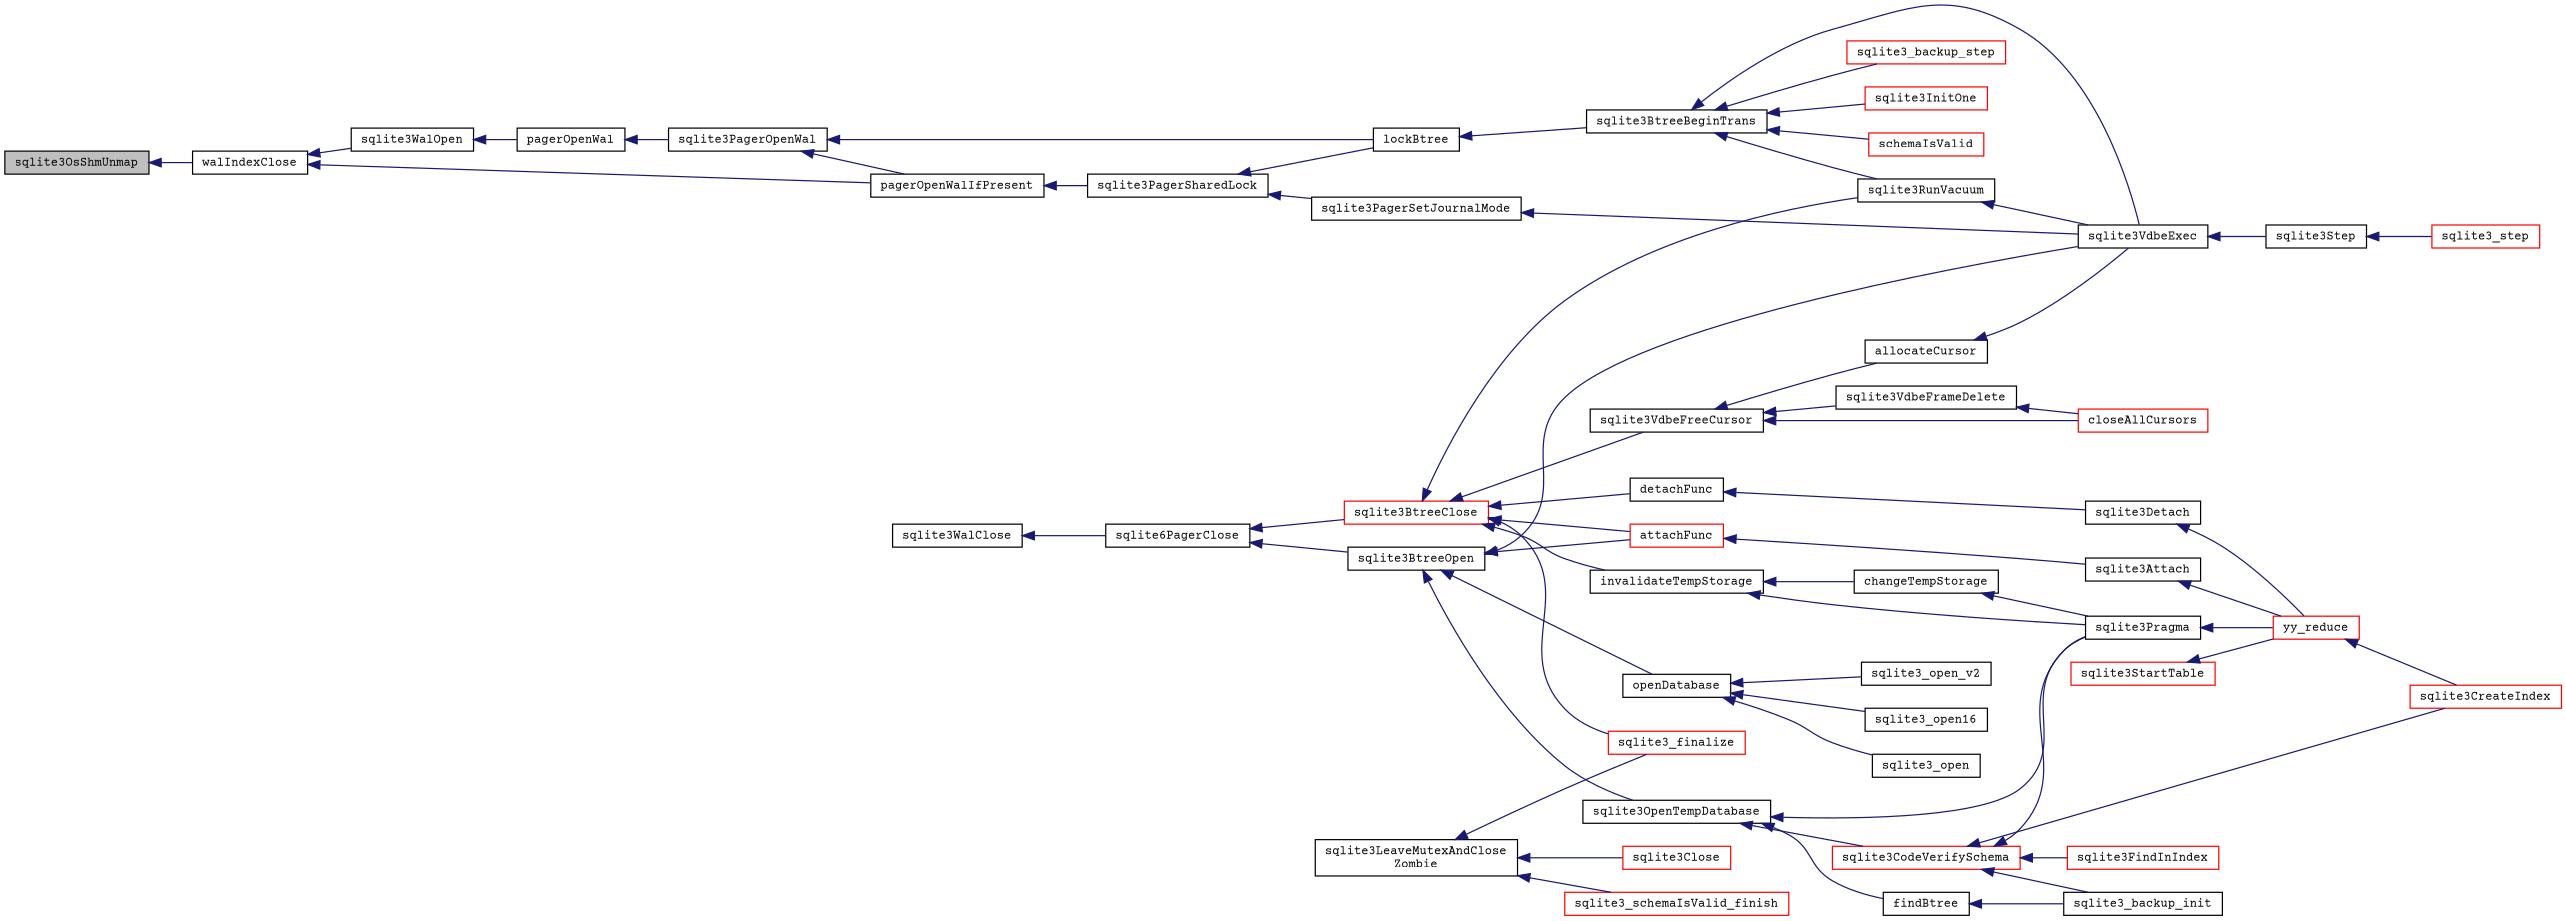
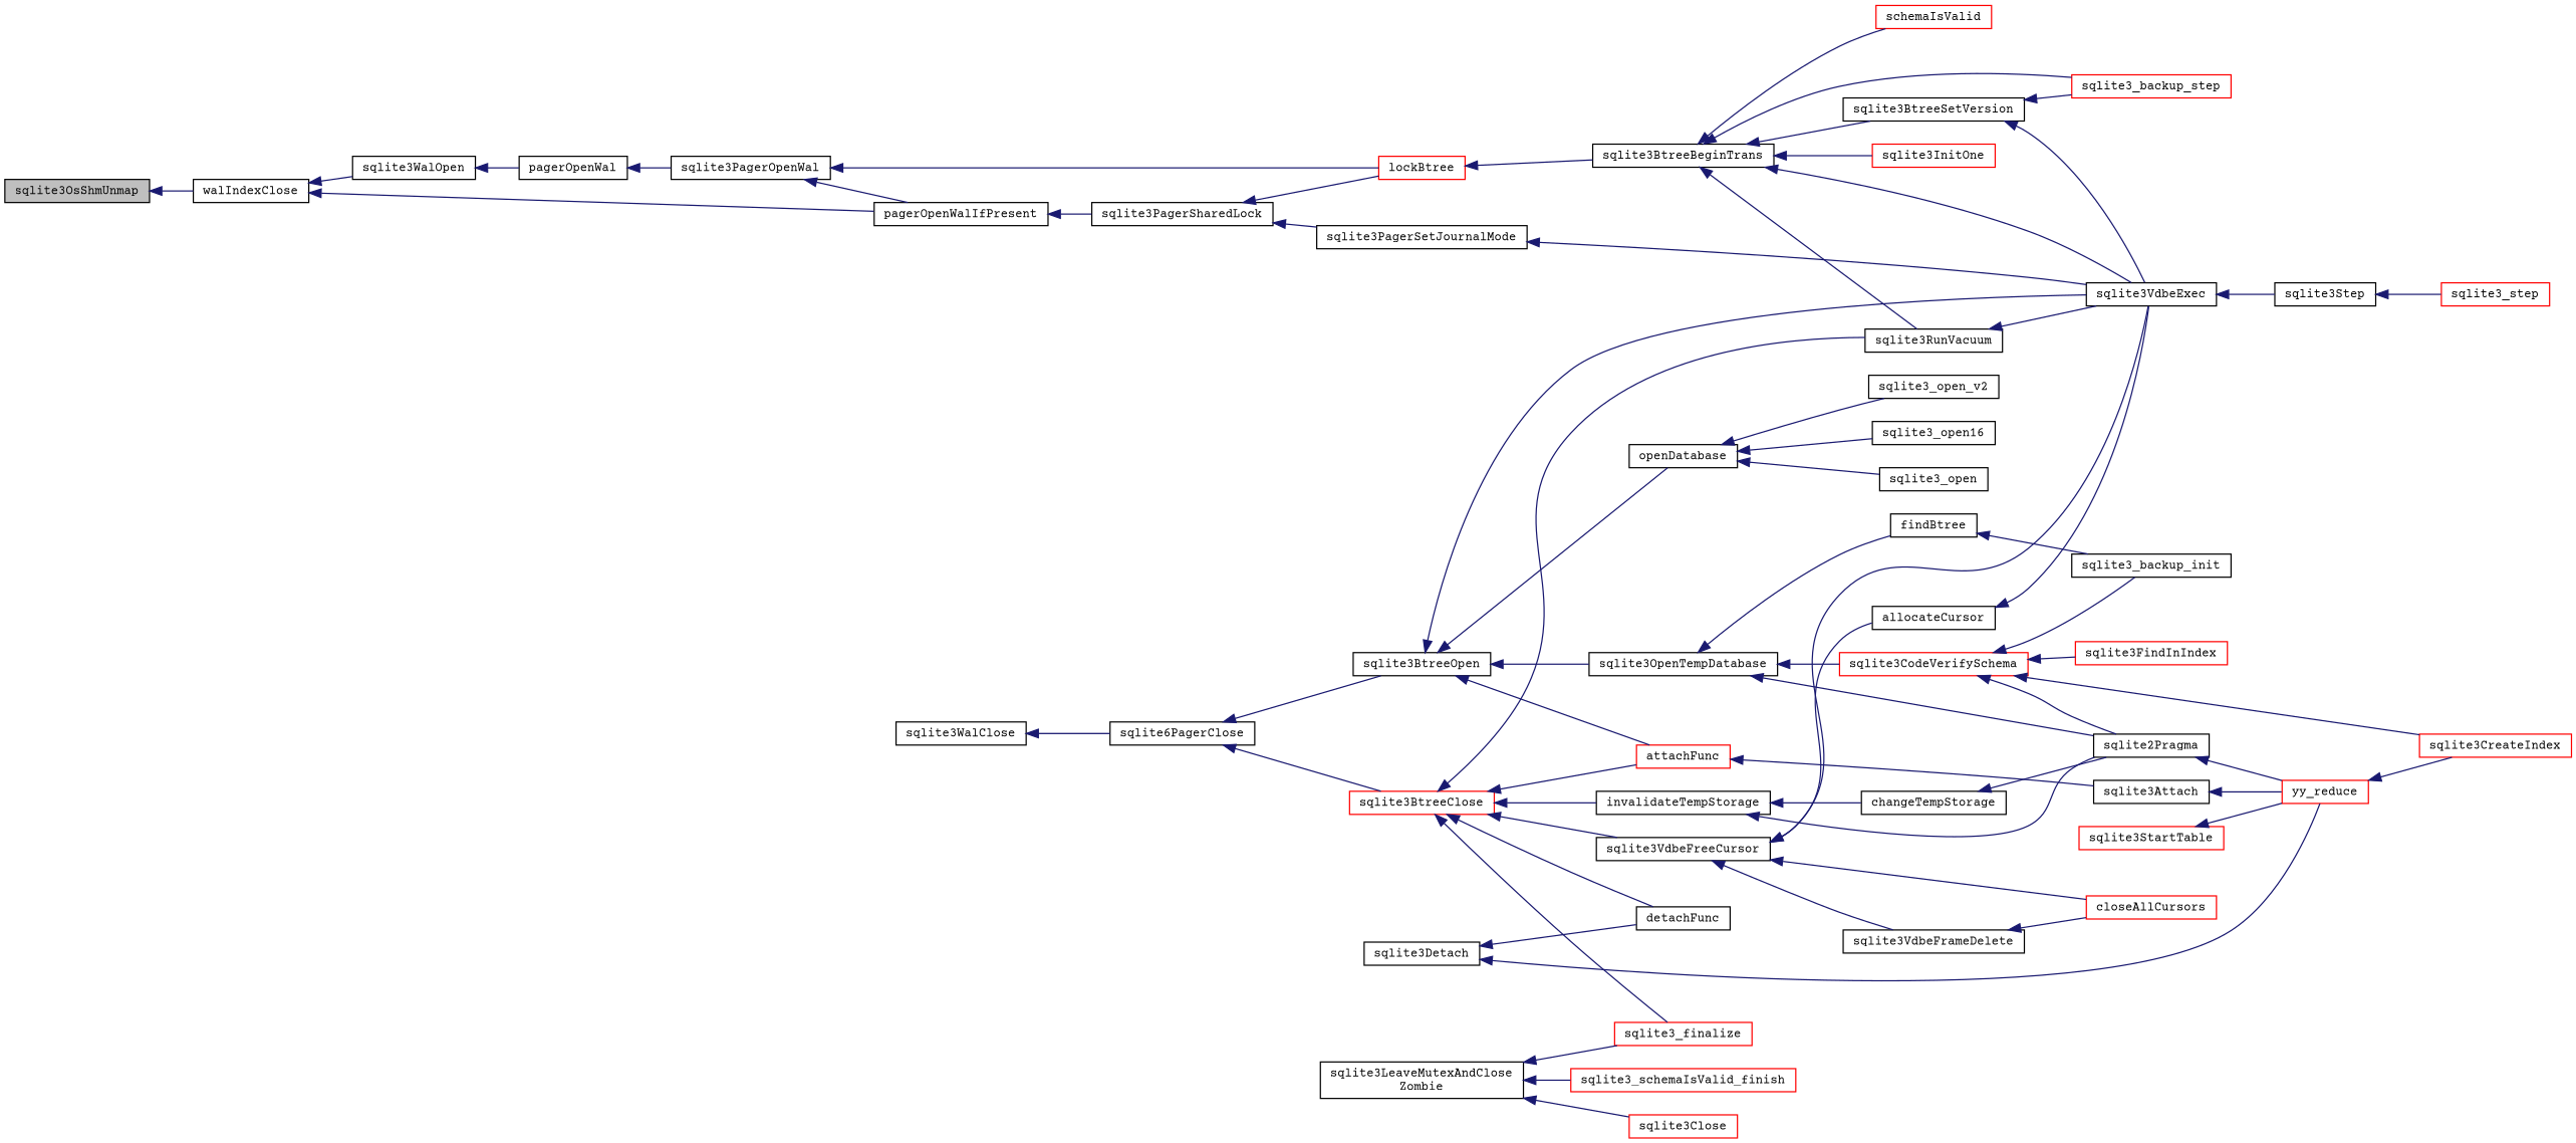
  digraph {
    fontname="Courier Prime"
    rankdir=LR
    node [color=black fillcolor=white fontname="Courier Prime" fontsize=10 shape=record style=filled]
    edge [color=midnightblue dir=back fontname="Courier Prime" fontsize=10 labelfontname=FreeSans labelfontsize=10 style=solid]
    n1 [fillcolor=grey75 fontcolor=black height=0.2 label=sqlite3OsShmUnmap width=0.4]
    n2 [height=0.2 label=walIndexClose width=0.4]
    n3 [height=0.2 label=sqlite3WalOpen width=0.4]
    n4 [height=0.2 label=pagerOpenWalIfPresent width=0.4]
    n5 [height=0.2 label=pagerOpenWal width=0.4]
    n6 [height=0.2 label=sqlite3WalClose width=0.4]
    n7 [height=0.2 label=sqlite6PagerClose width=0.4]
    n8 [height=0.2 label=sqlite3PagerOpenWal width=0.4]
-   n9 [height=0.2 label=lockBtree width=0.4]
+   n9 [color=red height=0.2 label=lockBtree width=0.4]
    n10 [height=0.2 label=sqlite3PagerSharedLock width=0.4]
    n11 [height=0.2 label=sqlite3BtreeBeginTrans width=0.4]
    n12 [height=0.2 label=sqlite3PagerSetJournalMode width=0.4]
    n13 [height=0.2 label=sqlite3VdbeExec width=0.4]
    n14 [height=0.2 label=sqlite3Step width=0.4]
    n15 [color=red height=0.2 label=sqlite3_step width=0.4]
+   n16 [height=0.2 label=sqlite3BtreeSetVersion width=0.4]
    n17 [color=red height=0.2 label=sqlite3_backup_step width=0.4]
    n18 [color=red height=0.2 label=sqlite3InitOne width=0.4]
    n19 [color=red height=0.2 label=schemaIsValid width=0.4]
    n20 [height=0.2 label=sqlite3RunVacuum width=0.4]
    n21 [height=0.2 label=sqlite3BtreeOpen width=0.4]
    n22 [color=red height=0.2 label=sqlite3BtreeClose width=0.4]
    n23 [color=red height=0.2 label=attachFunc width=0.4]
    n24 [height=0.2 label=sqlite3OpenTempDatabase width=0.4]
    n25 [height=0.2 label=openDatabase width=0.4]
    n26 [height=0.2 label=sqlite3VdbeFreeCursor width=0.4]
    n27 [height=0.2 label=detachFunc width=0.4]
    n28 [height=0.2 label=invalidateTempStorage width=0.4]
    n29 [color=red height=0.2 label=sqlite3_finalize width=0.4]
    n30 [height=0.2 label=sqlite3Attach width=0.4]
    n31 [height=0.2 label=findBtree width=0.4]
    n32 [color=red height=0.2 label=sqlite3CodeVerifySchema width=0.4]
-   n33 [height=0.2 label=sqlite3Pragma width=0.4]
+   n33 [height=0.2 label=sqlite2Pragma width=0.4]
    n34 [height=0.2 label=sqlite3_open width=0.4]
    n35 [height=0.2 label=sqlite3_open_v2 width=0.4]
    n36 [height=0.2 label=sqlite3_open16 width=0.4]
    n37 [color=red height=0.2 label=yy_reduce width=0.4]
    n38 [color=red height=0.2 label=sqlite3CreateIndex width=0.4]
    n39 [height=0.2 label=sqlite3_backup_init width=0.4]
    n40 [color=red height=0.2 label=sqlite3FindInIndex width=0.4]
    n41 [color=red height=0.2 label=sqlite3StartTable width=0.4]
    n42 [height=0.2 label=sqlite3VdbeFrameDelete width=0.4]
    n43 [color=red height=0.2 label=closeAllCursors width=0.4]
    n44 [height=0.2 label=allocateCursor width=0.4]
    n45 [height=0.2 label=sqlite3Detach width=0.4]
    n46 [height=0.2 label=changeTempStorage width=0.4]
    n47 [height=0.2 label="sqlite3LeaveMutexAndClose\lZombie" width=0.4]
    n48 [color=red height=0.2 label=sqlite3_schemaIsValid_finish width=0.4]
    n49 [color=red height=0.2 label=sqlite3Close width=0.4]
    n1 -> n2
    n2 -> n3
    n2 -> n4
    n3 -> n5
    n4 -> n10
    n5 -> n8
    n6 -> n7
    n7 -> n21
    n7 -> n22
    n8 -> n4
    n8 -> n9
    n9 -> n11
    n10 -> n9
    n10 -> n12
    n11 -> n13
+   n11 -> n16
    n11 -> n17
    n11 -> n18
    n11 -> n19
    n11 -> n20
    n12 -> n13
    n13 -> n14
    n14 -> n15
+   n16 -> n13
+   n16 -> n17
    n20 -> n13
    n21 -> n13
    n21 -> n23
    n21 -> n24
    n21 -> n25
    n22 -> n20
    n22 -> n23
    n22 -> n26
    n22 -> n27
    n22 -> n28
    n22 -> n29
    n23 -> n30
    n24 -> n31
    n24 -> n32
    n24 -> n33
    n25 -> n34
    n25 -> n35
    n25 -> n36
+   n26 -> n13
    n26 -> n42
    n26 -> n43
    n26 -> n44
-   n27 -> n45
+   n45 -> n27
    n28 -> n33
    n28 -> n46
    n30 -> n37
    n31 -> n39
    n32 -> n33
    n32 -> n38
    n32 -> n39
    n32 -> n40
    n33 -> n37
    n37 -> n38
    n41 -> n37
    n42 -> n43
    n44 -> n13
    n45 -> n37
    n46 -> n33
    n47 -> n29
    n47 -> n48
    n47 -> n49
  }
